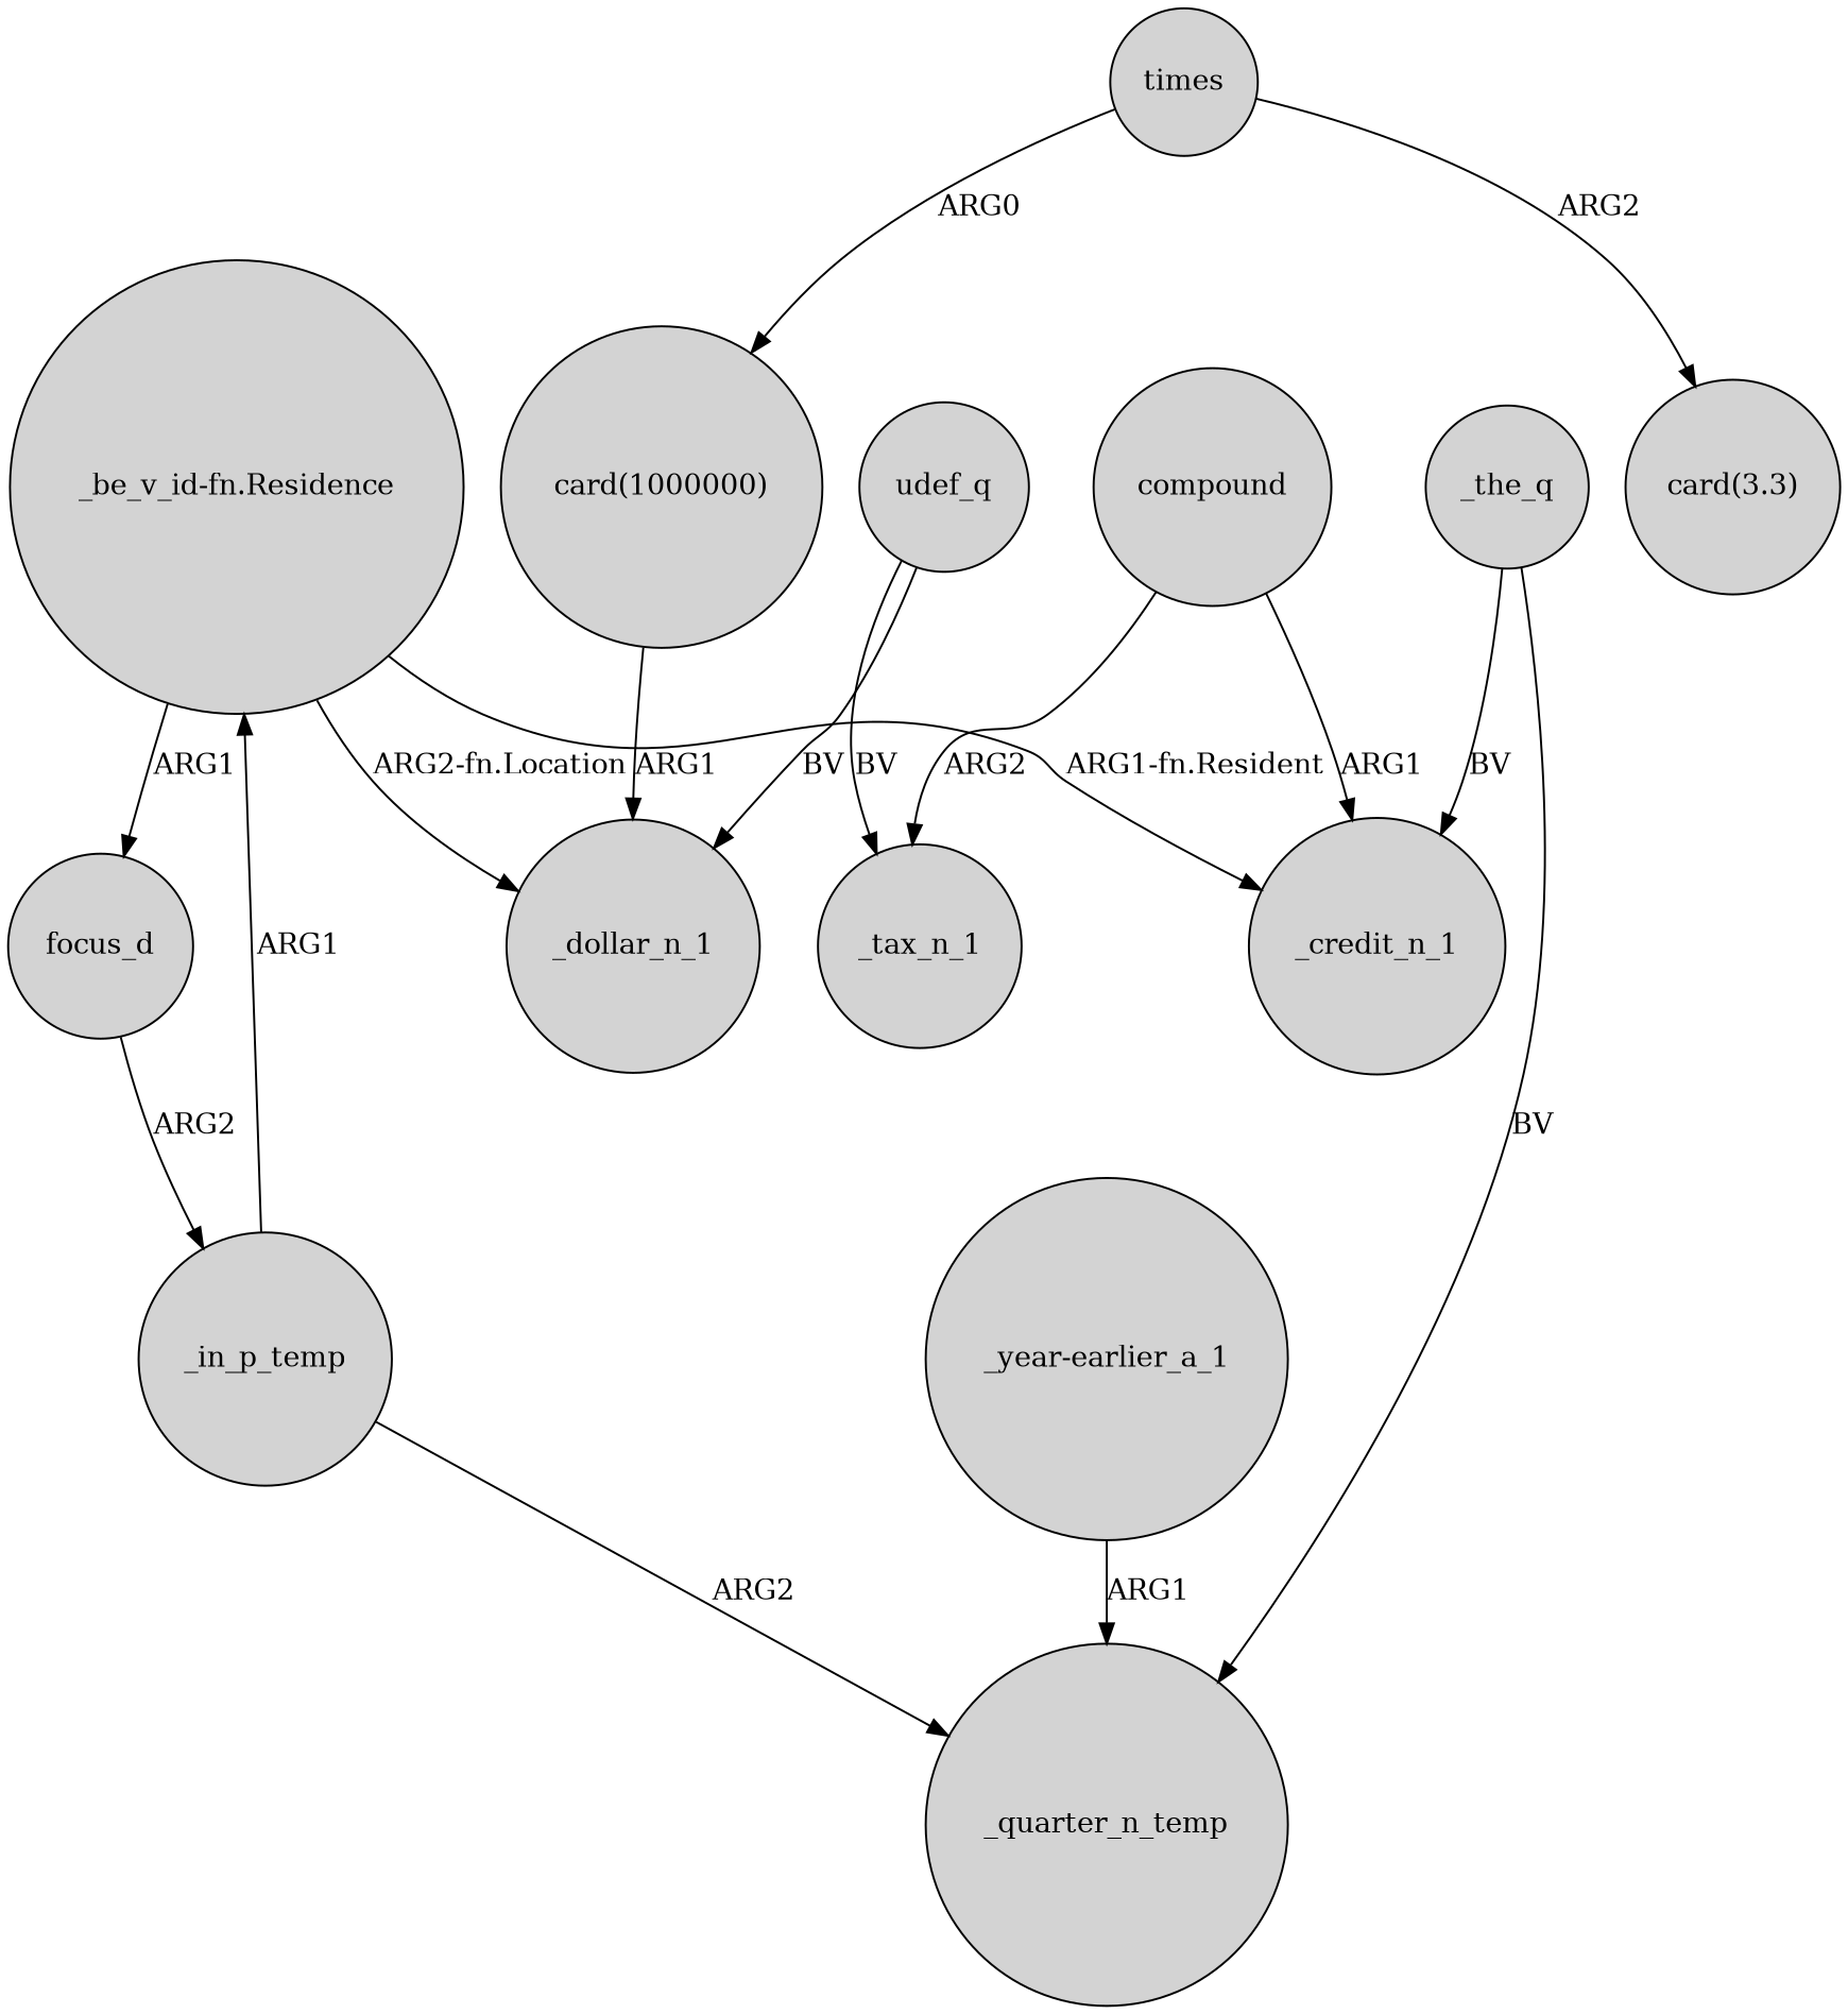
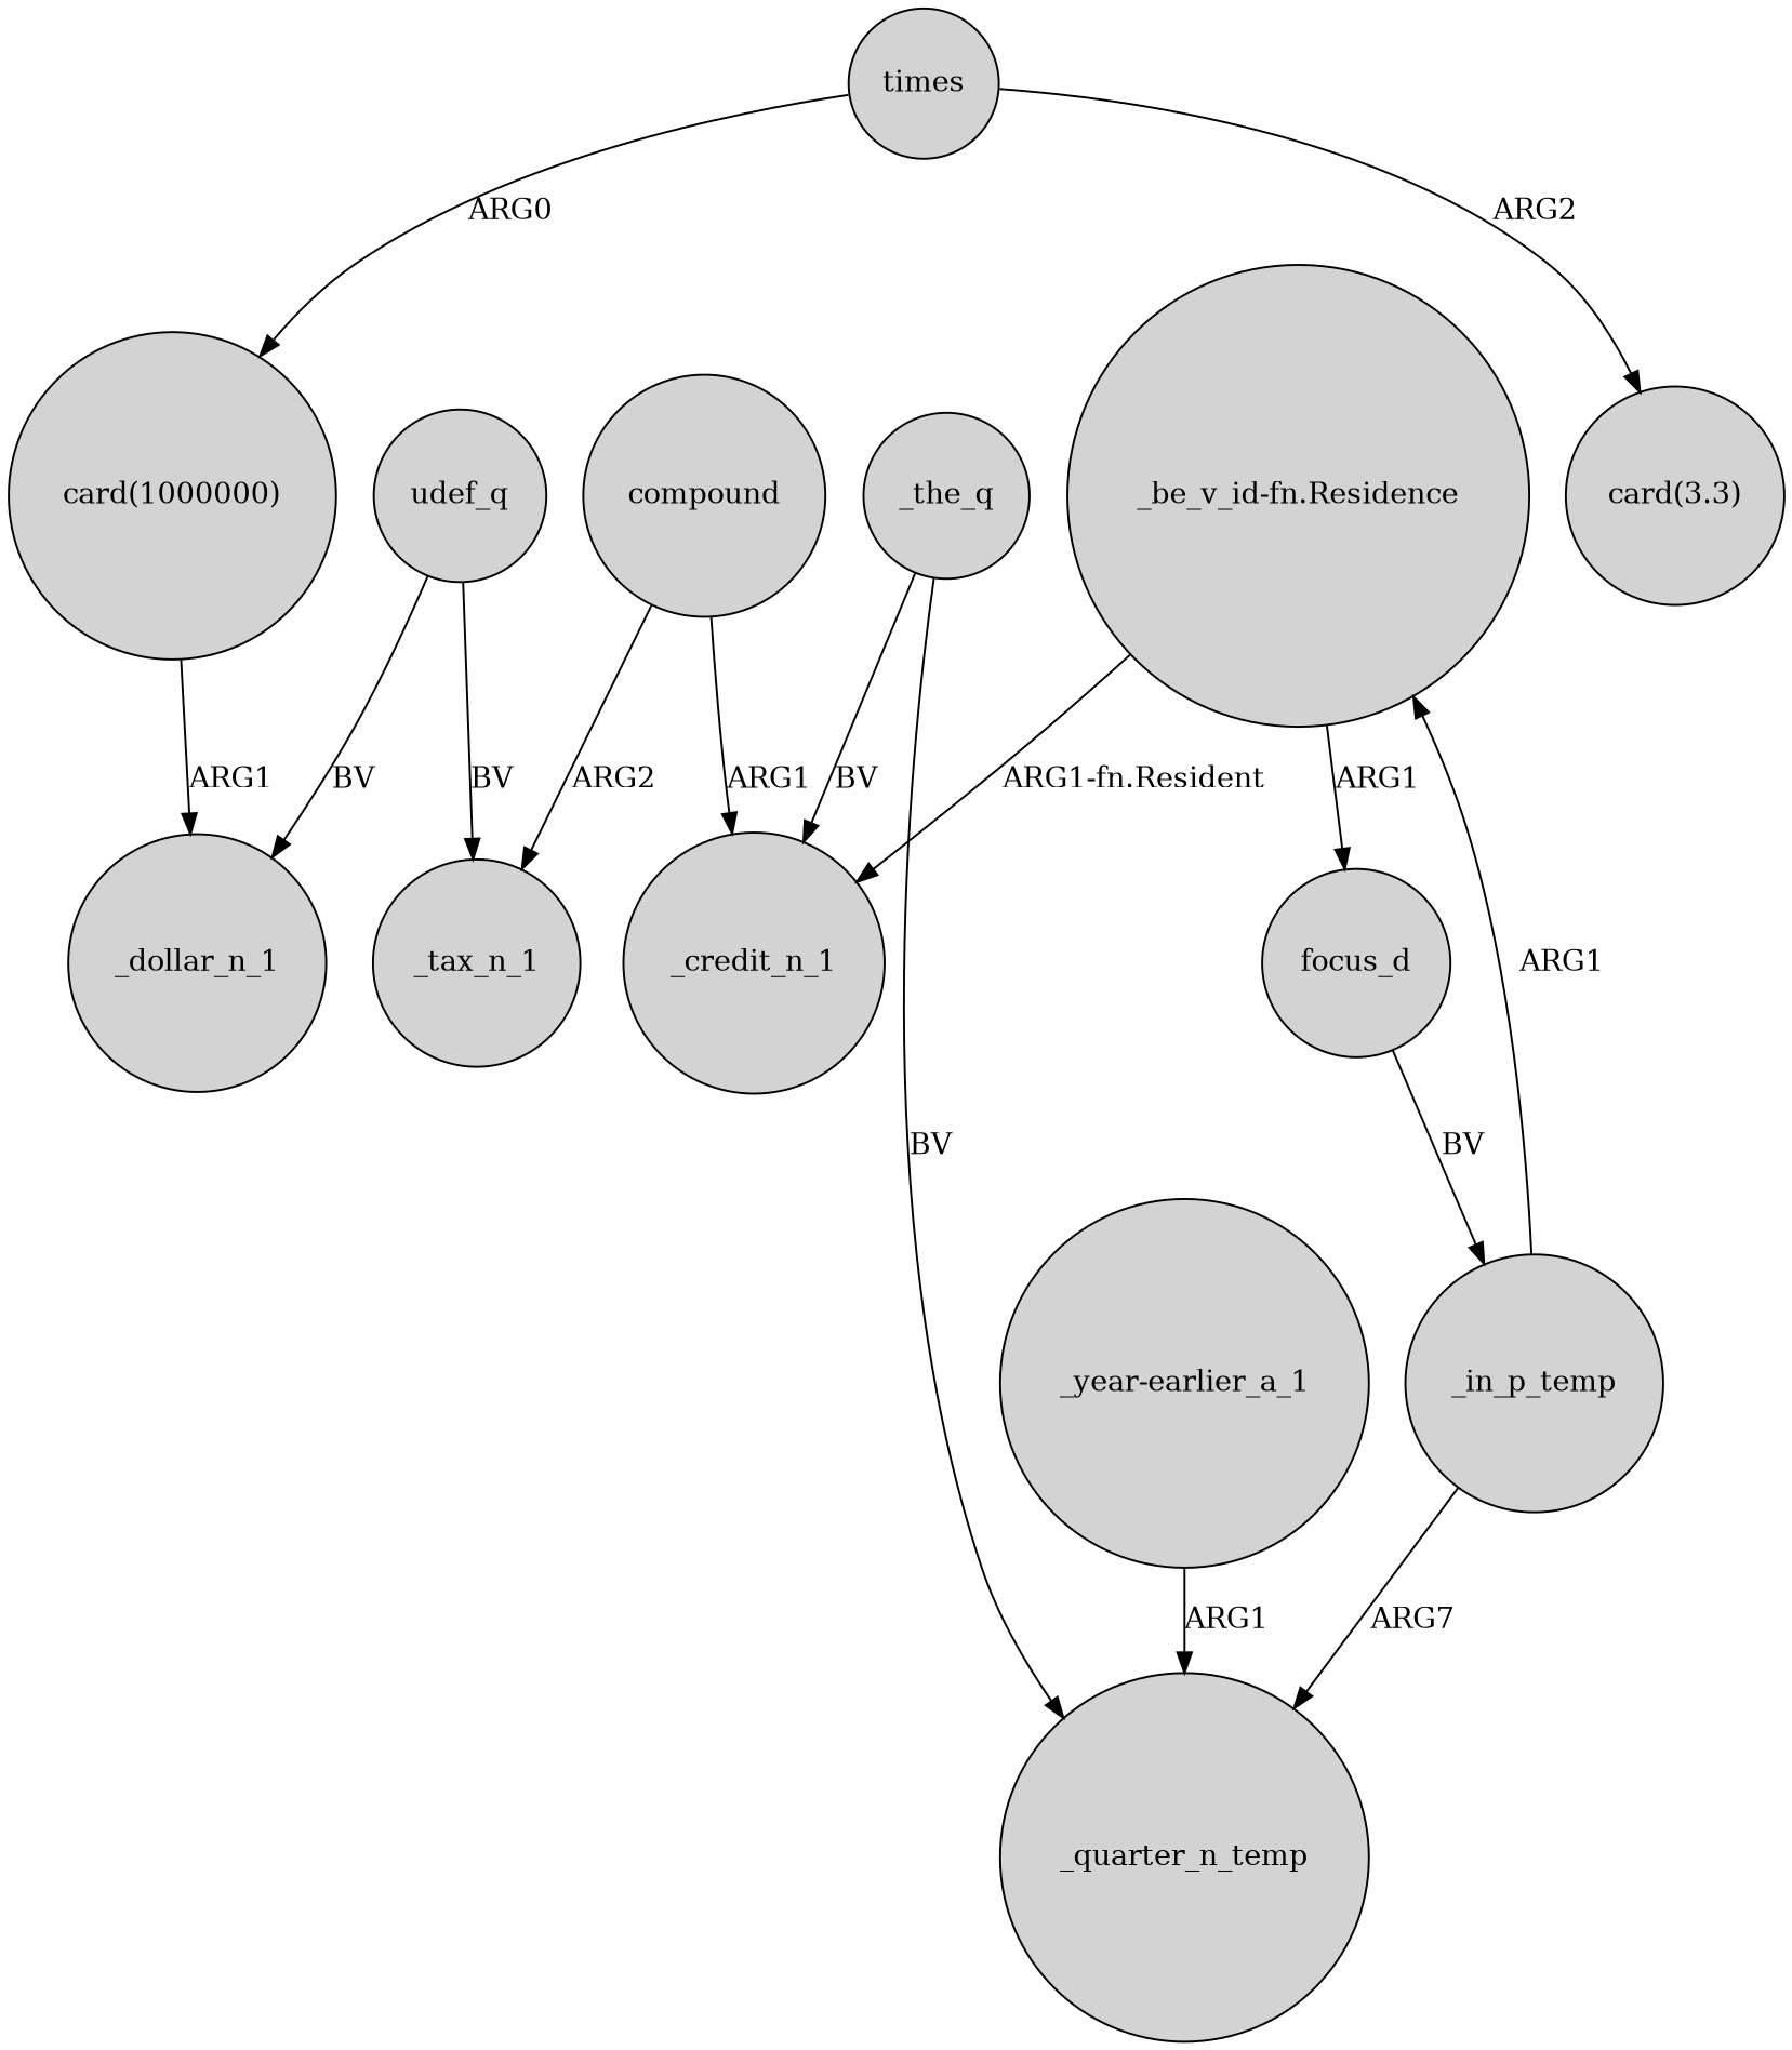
  digraph {
    node [shape=circle style=filled]
    times
    "card(1000000)"
    "card(3.3)"
    _dollar_n_1
    compound
    _credit_n_1
    _tax_n_1
    _in_p_temp
    _quarter_n_temp
    "_be_v_id-fn.Residence"
    focus_d
    "_year-earlier_a_1"
    _the_q
    udef_q
    times -> "card(1000000)" [label=ARG0]
    times -> "card(3.3)" [label=ARG2]
    "card(1000000)" -> _dollar_n_1 [label=ARG1]
    compound -> _credit_n_1 [label=ARG1]
    compound -> _tax_n_1 [label=ARG2]
-   _in_p_temp -> _quarter_n_temp [label=ARG2]
+   _in_p_temp -> _quarter_n_temp [label=ARG7]
    _in_p_temp -> "_be_v_id-fn.Residence" [label=ARG1]
-   "_be_v_id-fn.Residence" -> _dollar_n_1 [label="ARG2-fn.Location"]
    "_be_v_id-fn.Residence" -> _credit_n_1 [label="ARG1-fn.Resident"]
    "_be_v_id-fn.Residence" -> focus_d [label=ARG1]
-   focus_d -> _in_p_temp [label=ARG2]
+   focus_d -> _in_p_temp [label=BV]
    "_year-earlier_a_1" -> _quarter_n_temp [label=ARG1]
    _the_q -> _credit_n_1 [label=BV]
    _the_q -> _quarter_n_temp [label=BV]
    udef_q -> _dollar_n_1 [label=BV]
    udef_q -> _tax_n_1 [label=BV]
  }
